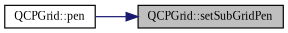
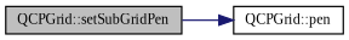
  digraph {
    rankdir=LR
    fontname="Liberation Serif"
    node [color=black fontname="Liberation Serif" fontsize=10 shape=record style=filled]
    n1 [fillcolor=grey75 fontcolor=black height=0.2 label="QCPGrid::setSubGridPen" width=0.4]
    n2 [fillcolor=white height=0.2 label="QCPGrid::pen" width=0.4]
-   n2 -> n1 [color=midnightblue fontname="Liberation Serif" fontsize=10 labelfontname=Helvetica labelfontsize=10 style=solid]
+   n1 -> n2 [color=midnightblue fontname="Liberation Serif" fontsize=10 labelfontname=Helvetica labelfontsize=10 style=solid]
  }
